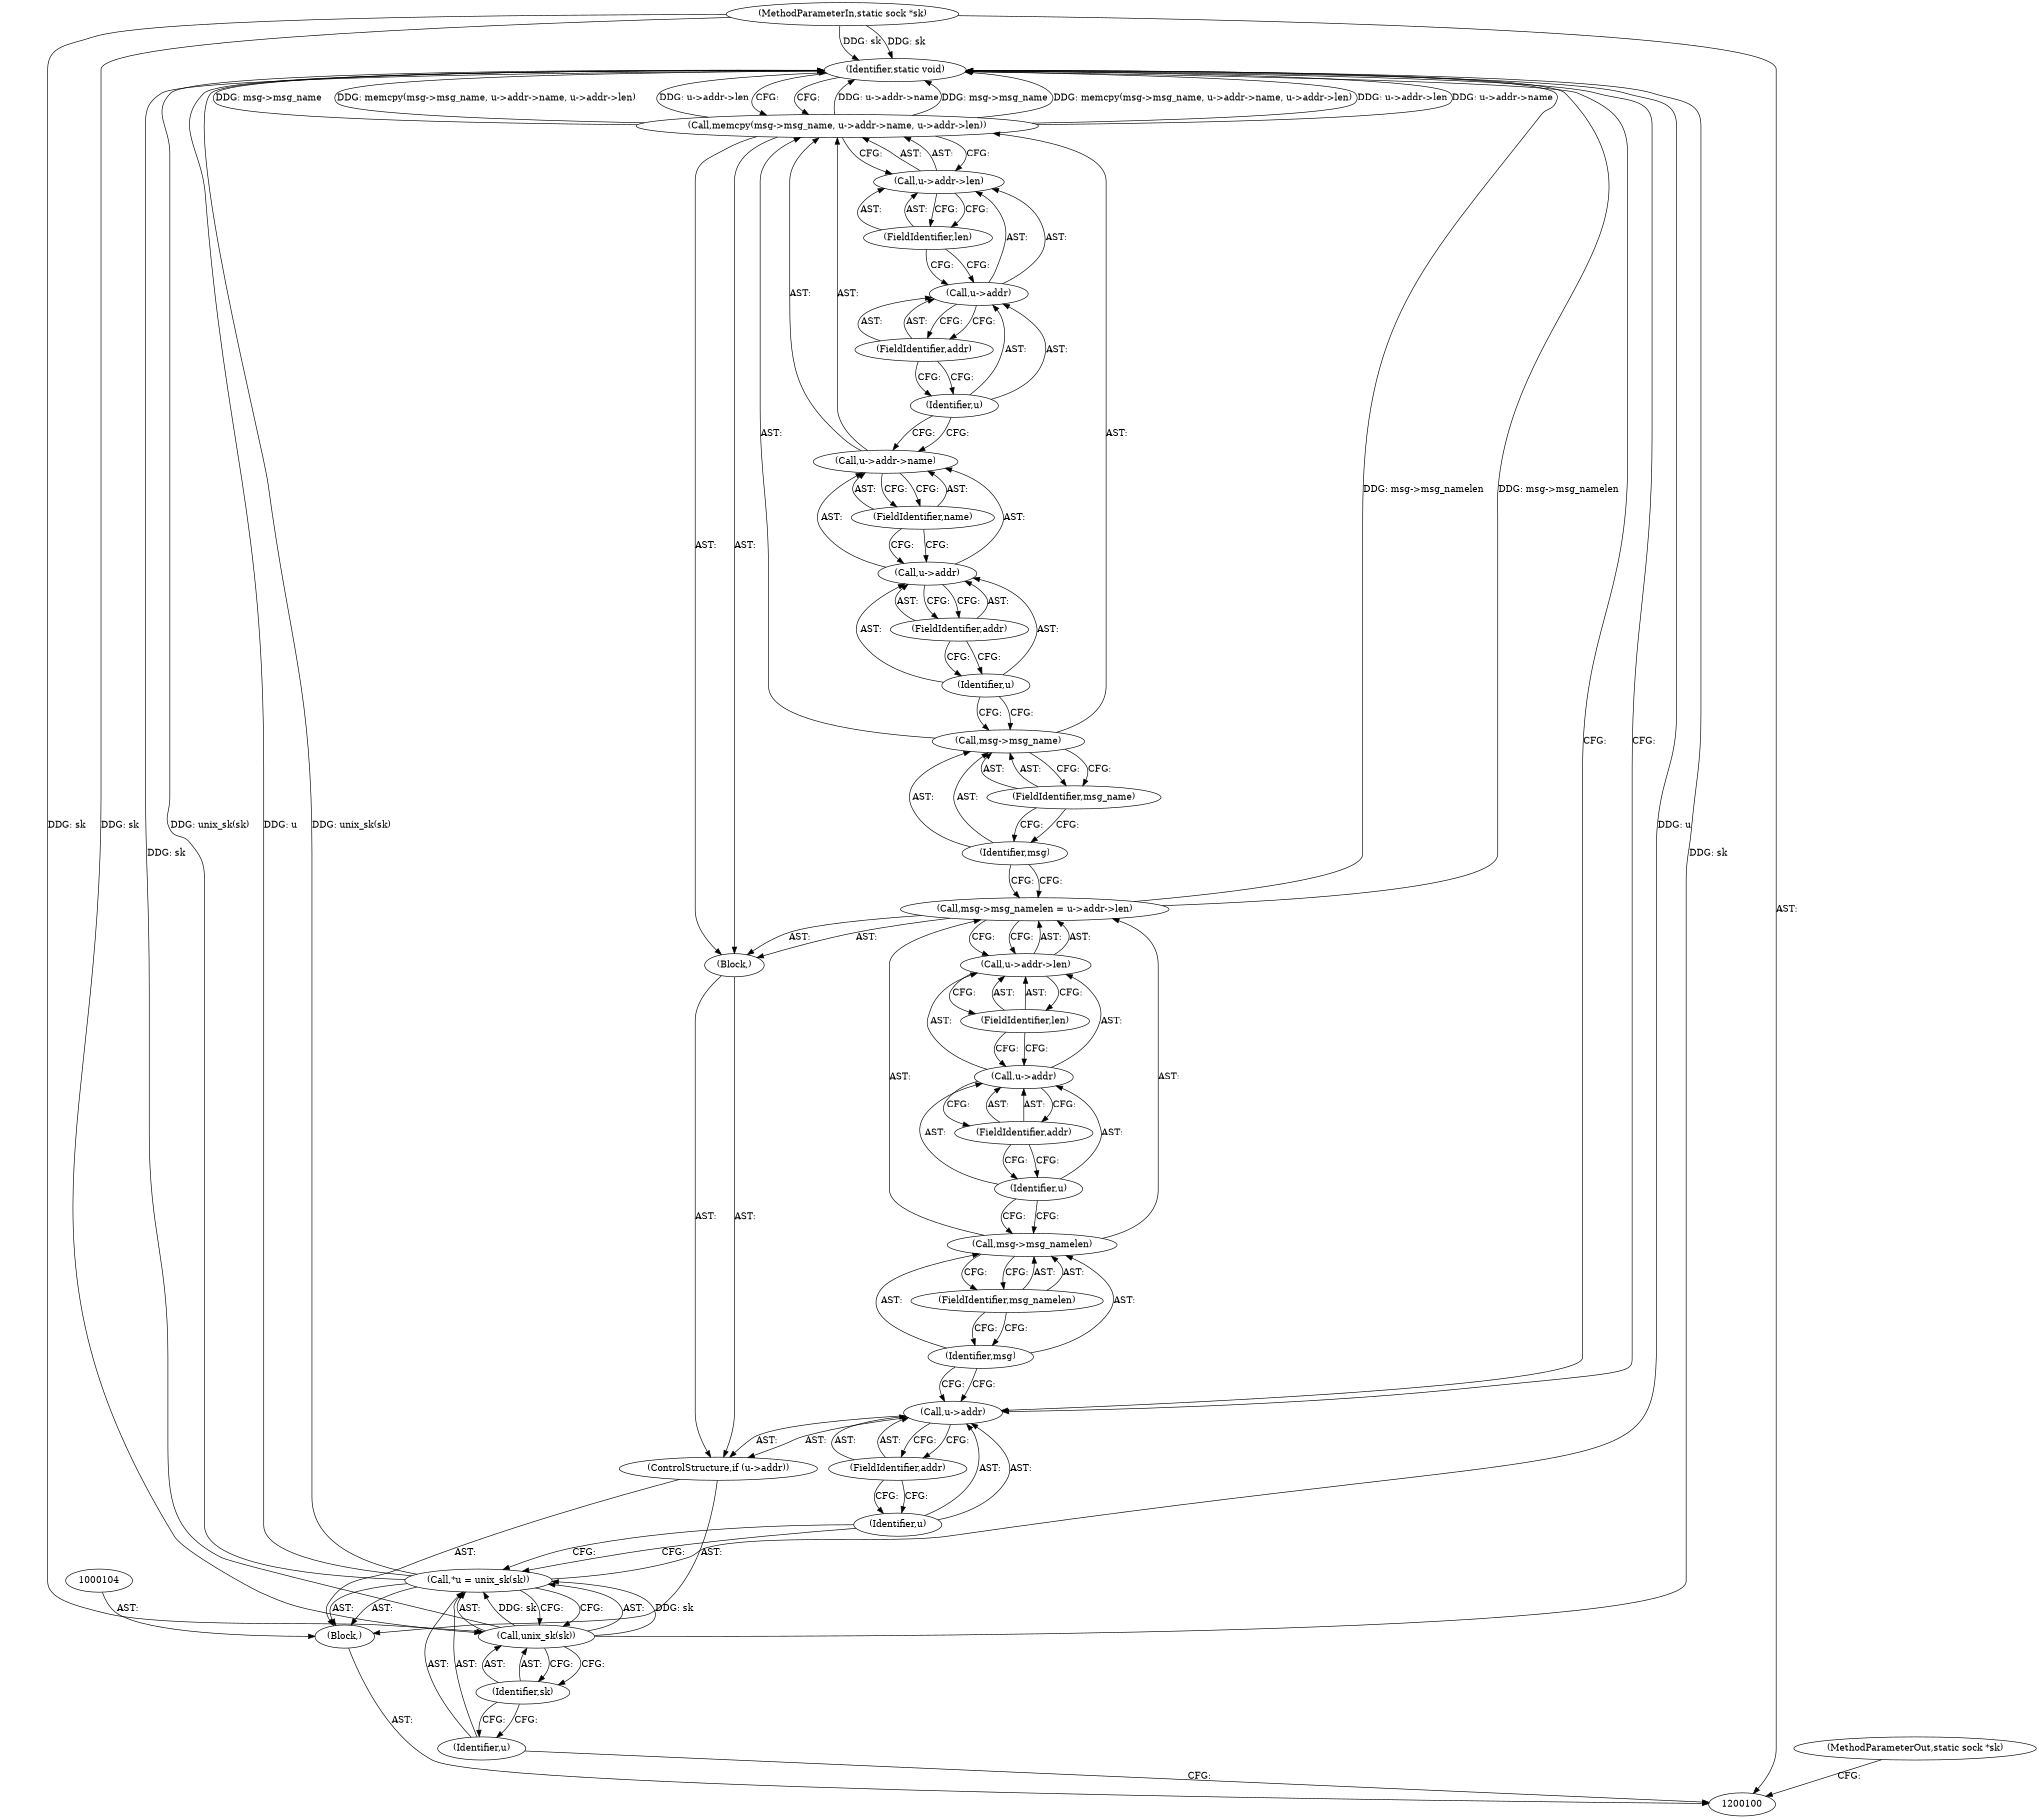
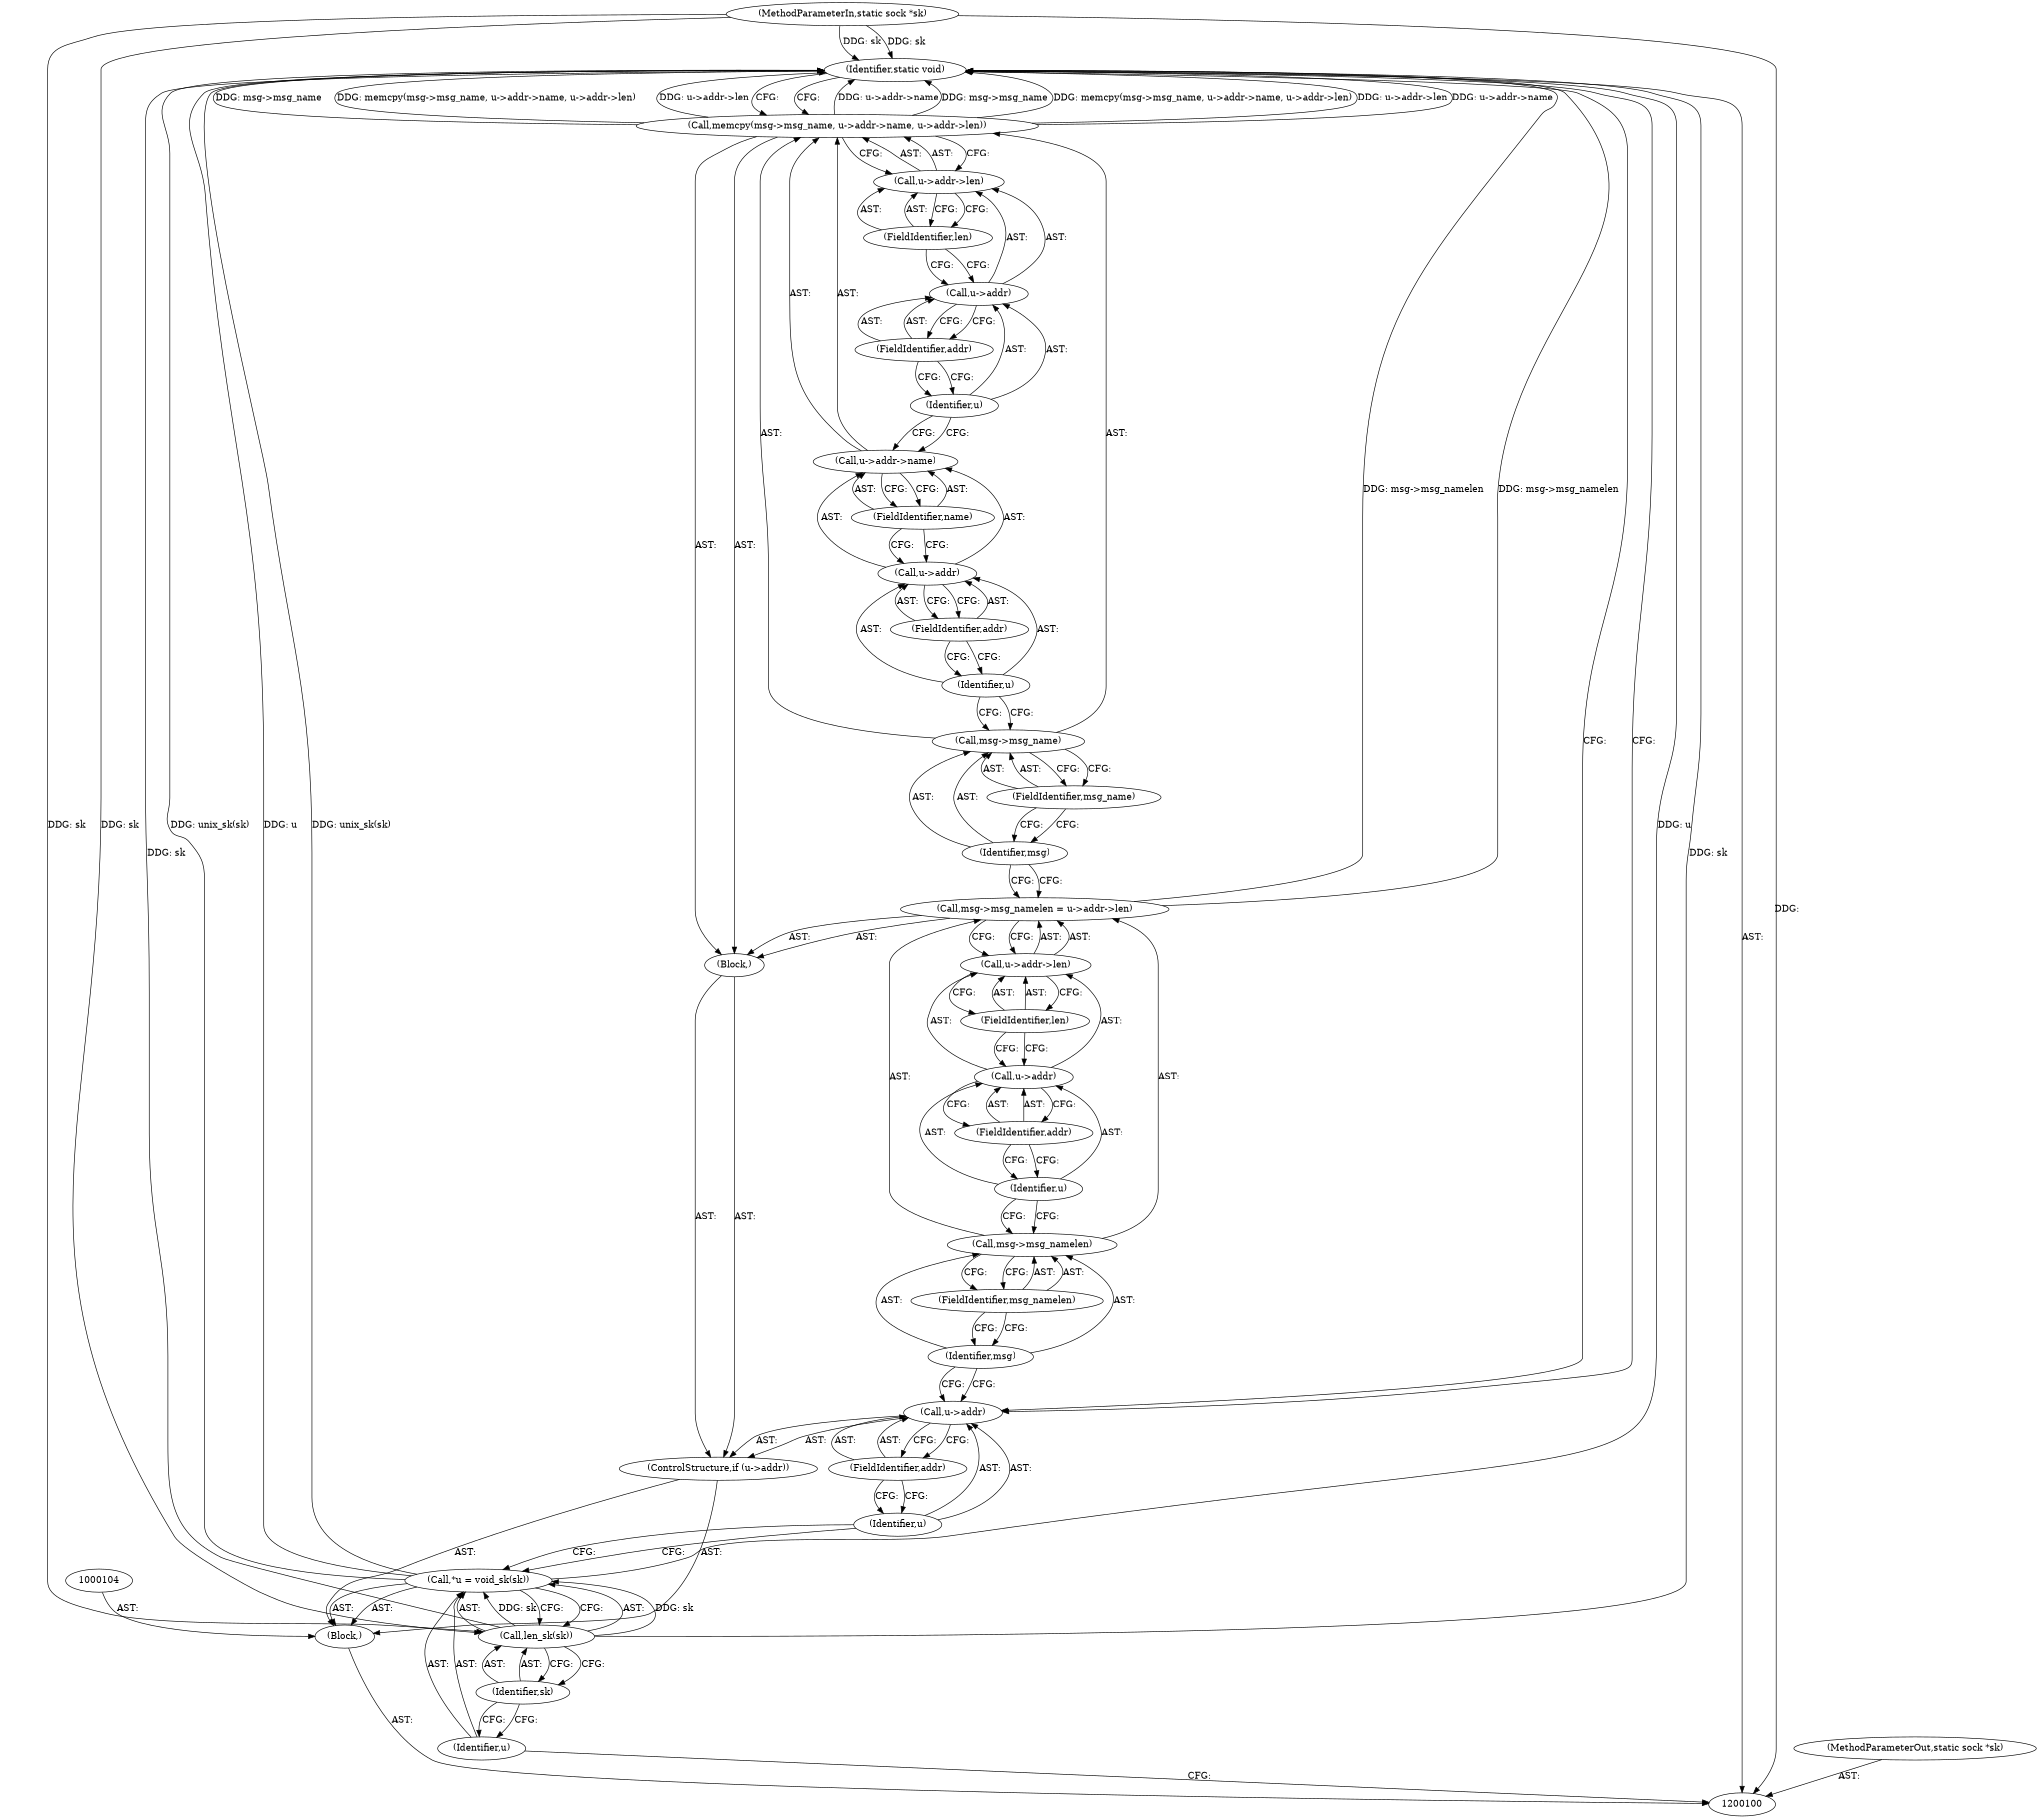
  digraph {
    n1 [label="(Identifier,static void)"]
    n2 [label="(Call,u->addr)"]
    n3 [label="(Call,memcpy(msg->msg_name, u->addr->name, u->addr->len))"]
    n4 [label=1200100]
    n5 [label="(ControlStructure,if (u->addr))"]
    n6 [label="(FieldIdentifier,addr)"]
    n7 [label="(Block,)"]
    n8 [label="(Call,u->addr->len)"]
    n9 [label="(MethodParameterIn,static sock *sk)"]
-   n10 [label="(Call,unix_sk(sk))"]
-   n11 [label="(Call,*u = unix_sk(sk))"]
+   n10 [label="(Call,len_sk(sk))"]
+   n11 [label="(Call,*u = void_sk(sk))"]
    n12 [label="(Identifier,sk)"]
    n13 [label="(MethodParameterOut,static sock *sk)"]
    n14 [label="(Block,)"]
    n15 [label="(Identifier,u)"]
    n16 [label="(Identifier,u)"]
    n17 [label="(Call,u->addr->len)"]
    n18 [label="(Call,msg->msg_namelen = u->addr->len)"]
    n19 [label="(FieldIdentifier,len)"]
    n20 [label="(Call,u->addr)"]
    n21 [label="(FieldIdentifier,addr)"]
    n22 [label="(Identifier,u)"]
    n23 [label="(Call,msg->msg_namelen)"]
    n24 [label="(FieldIdentifier,msg_namelen)"]
    n25 [label="(Identifier,msg)"]
    n26 [label="(Call,msg->msg_name)"]
    n27 [label="(FieldIdentifier,msg_name)"]
    n28 [label="(Identifier,msg)"]
    n29 [label="(Call,u->addr->name)"]
    n30 [label="(FieldIdentifier,name)"]
    n31 [label="(Call,u->addr)"]
    n32 [label="(FieldIdentifier,addr)"]
    n33 [label="(Identifier,u)"]
    n34 [label="(FieldIdentifier,len)"]
    n35 [label="(Call,u->addr)"]
    n36 [label="(FieldIdentifier,addr)"]
    n37 [label="(Identifier,u)"]
    1000104
    n1 -> n2 [label="CFG: "]
    n1 -> n2 [label="CFG: "]
    n1 -> n3 [label="CFG: "]
    n1 -> n3 [label="CFG: "]
+   n1 -> n4 [label="AST: "]
    n2 -> n5 [label="AST: "]
    n2 -> n5 [label="AST: "]
    n2 -> n6 [label="CFG: "]
    n2 -> n6 [label="CFG: "]
    n3 -> n1 [label="DDG: u->addr->name"]
    n3 -> n1 [label="DDG: msg->msg_name"]
    n3 -> n1 [label="DDG: memcpy(msg->msg_name, u->addr->name, u->addr->len)"]
    n3 -> n1 [label="DDG: u->addr->len"]
    n3 -> n1 [label="DDG: u->addr->name"]
    n3 -> n1 [label="DDG: msg->msg_name"]
    n3 -> n1 [label="DDG: memcpy(msg->msg_name, u->addr->name, u->addr->len)"]
    n3 -> n1 [label="DDG: u->addr->len"]
    n3 -> n7 [label="AST: "]
    n3 -> n7 [label="AST: "]
    n3 -> n8 [label="CFG: "]
    n3 -> n8 [label="CFG: "]
    n5 -> n14 [label="AST: "]
    n5 -> n14 [label="AST: "]
    n6 -> n2 [label="AST: "]
    n6 -> n2 [label="AST: "]
    n6 -> n16 [label="CFG: "]
    n6 -> n16 [label="CFG: "]
    n7 -> n5 [label="AST: "]
    n7 -> n5 [label="AST: "]
    n8 -> n3 [label="AST: "]
    n8 -> n3 [label="AST: "]
    n8 -> n34 [label="CFG: "]
    n8 -> n34 [label="CFG: "]
    n9 -> n1 [label="DDG: sk"]
    n9 -> n1 [label="DDG: sk"]
-   n9 -> n4 [label="AST: "]
+   n9 -> n4 [label="DDG: "]
    n9 -> n10 [label="DDG: sk"]
    n9 -> n10 [label="DDG: sk"]
    n10 -> n1 [label="DDG: sk"]
    n10 -> n1 [label="DDG: sk"]
    n10 -> n11 [label="AST: "]
    n10 -> n11 [label="DDG: sk"]
    n10 -> n11 [label="AST: "]
    n10 -> n11 [label="DDG: sk"]
    n10 -> n12 [label="CFG: "]
    n10 -> n12 [label="CFG: "]
    n11 -> n1 [label="DDG: unix_sk(sk)"]
    n11 -> n1 [label="DDG: u"]
    n11 -> n1 [label="DDG: unix_sk(sk)"]
    n11 -> n1 [label="DDG: u"]
    n11 -> n10 [label="CFG: "]
    n11 -> n10 [label="CFG: "]
    n11 -> n14 [label="AST: "]
    n11 -> n14 [label="AST: "]
    n12 -> n10 [label="AST: "]
    n12 -> n10 [label="AST: "]
    n12 -> n15 [label="CFG: "]
    n12 -> n15 [label="CFG: "]
-   n13 -> n4 [label="CFG: "]
+   n13 -> n4 [label="AST: "]
    n14 -> n4 [label="AST: "]
    n15 -> n4 [label="CFG: "]
    n15 -> n11 [label="AST: "]
    n15 -> n11 [label="AST: "]
    n16 -> n2 [label="AST: "]
    n16 -> n2 [label="AST: "]
    n16 -> n11 [label="CFG: "]
    n16 -> n11 [label="CFG: "]
    n17 -> n18 [label="AST: "]
    n17 -> n18 [label="AST: "]
    n17 -> n19 [label="CFG: "]
    n17 -> n19 [label="CFG: "]
    n18 -> n1 [label="DDG: msg->msg_namelen"]
    n18 -> n1 [label="DDG: msg->msg_namelen"]
    n18 -> n7 [label="AST: "]
    n18 -> n7 [label="AST: "]
    n18 -> n17 [label="CFG: "]
    n18 -> n17 [label="CFG: "]
    n19 -> n17 [label="AST: "]
    n19 -> n17 [label="AST: "]
    n19 -> n20 [label="CFG: "]
    n19 -> n20 [label="CFG: "]
    n20 -> n17 [label="AST: "]
    n20 -> n17 [label="AST: "]
    n20 -> n21 [label="CFG: "]
    n20 -> n21 [label="CFG: "]
    n21 -> n20 [label="AST: "]
    n21 -> n20 [label="AST: "]
    n21 -> n22 [label="CFG: "]
    n21 -> n22 [label="CFG: "]
    n22 -> n20 [label="AST: "]
    n22 -> n20 [label="AST: "]
    n22 -> n23 [label="CFG: "]
    n22 -> n23 [label="CFG: "]
    n23 -> n18 [label="AST: "]
    n23 -> n18 [label="AST: "]
    n23 -> n24 [label="CFG: "]
    n23 -> n24 [label="CFG: "]
    n24 -> n23 [label="AST: "]
    n24 -> n23 [label="AST: "]
    n24 -> n25 [label="CFG: "]
    n24 -> n25 [label="CFG: "]
    n25 -> n2 [label="CFG: "]
    n25 -> n2 [label="CFG: "]
    n25 -> n23 [label="AST: "]
    n25 -> n23 [label="AST: "]
    n26 -> n3 [label="AST: "]
    n26 -> n3 [label="AST: "]
    n26 -> n27 [label="CFG: "]
    n26 -> n27 [label="CFG: "]
    n27 -> n26 [label="AST: "]
    n27 -> n26 [label="AST: "]
    n27 -> n28 [label="CFG: "]
    n27 -> n28 [label="CFG: "]
    n28 -> n18 [label="CFG: "]
    n28 -> n18 [label="CFG: "]
    n28 -> n26 [label="AST: "]
    n28 -> n26 [label="AST: "]
    n29 -> n3 [label="AST: "]
    n29 -> n3 [label="AST: "]
    n29 -> n30 [label="CFG: "]
    n29 -> n30 [label="CFG: "]
    n30 -> n29 [label="AST: "]
    n30 -> n29 [label="AST: "]
    n30 -> n31 [label="CFG: "]
    n30 -> n31 [label="CFG: "]
    n31 -> n29 [label="AST: "]
    n31 -> n29 [label="AST: "]
    n31 -> n32 [label="CFG: "]
    n31 -> n32 [label="CFG: "]
    n32 -> n31 [label="AST: "]
    n32 -> n31 [label="AST: "]
    n32 -> n33 [label="CFG: "]
    n32 -> n33 [label="CFG: "]
    n33 -> n26 [label="CFG: "]
    n33 -> n26 [label="CFG: "]
    n33 -> n31 [label="AST: "]
    n33 -> n31 [label="AST: "]
    n34 -> n8 [label="AST: "]
    n34 -> n8 [label="AST: "]
    n34 -> n35 [label="CFG: "]
    n34 -> n35 [label="CFG: "]
    n35 -> n8 [label="AST: "]
    n35 -> n8 [label="AST: "]
    n35 -> n36 [label="CFG: "]
    n35 -> n36 [label="CFG: "]
    n36 -> n35 [label="AST: "]
    n36 -> n35 [label="AST: "]
    n36 -> n37 [label="CFG: "]
    n36 -> n37 [label="CFG: "]
    n37 -> n29 [label="CFG: "]
    n37 -> n29 [label="CFG: "]
    n37 -> n35 [label="AST: "]
    n37 -> n35 [label="AST: "]
    1000104 -> n14 [label="AST: "]
  }
